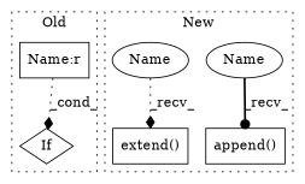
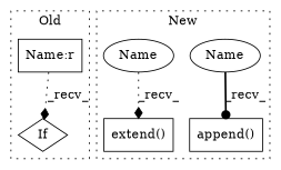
  digraph {
    node [a=75 l="14,1" shape=box]
    edge [arrowhead=diamond style=dotted]
    n1 [a=96 l="3,18" label=If s="10512,10546" shape=diamond]
    n2 [a=40 l=31 label="Name:r" s=10515]
    n3 [label="extend()" s="12286,12588"]
    n4 [label="append()" s="12234,12276"]
    n5 [a=87 l=6 label=Name s=12234 shape=ellipse]
    n6 [a=87 l=6 label=Name s=12286 shape=ellipse]
    subgraph cluster_1 {
      label=Old
      style=dotted
      n1
      n2
    }
    subgraph cluster_2 {
      label=New
      style=dotted
      n3
      n4
      n5
      n6
    }
-   n2 -> n1 [label=_cond_]
+   n2 -> n1 [label=_recv_]
    n5 -> n4 [arrowhead=dot label=_recv_ style=bold]
    n6 -> n3 [label=_recv_]
  }
